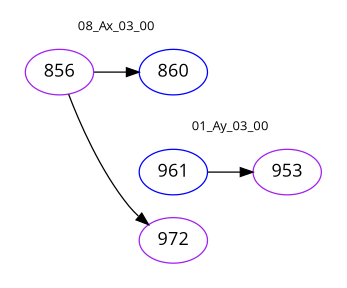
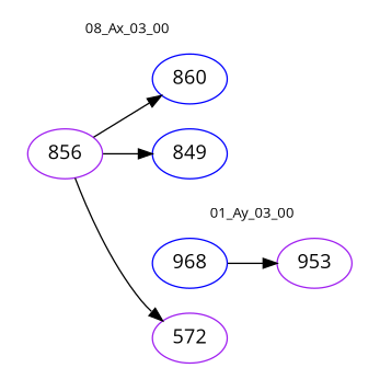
  digraph {
    fontname="Open Sans"
    rankdir=LR
    node [color=blue fontname="Open Sans"]
    edge [color=black fontname="Open Sans"]
-   n1 [label=961]
-   n2 [color=purple label=972]
+   n1 [label=968]
+   n2 [color=purple label=572]
    n3 [color=purple label=953]
    n4 [color=purple label=856]
+   n5 [label=849]
    n6 [label=860]
    subgraph cluster_1 {
      color=white
      fontsize=10
      label="01_Ay_03_00"
      n1
      n2
      n3
    }
    subgraph cluster_2 {
      color=white
      fontsize=10
      label="08_Ax_03_00"
      n4
+     n5
      n6
    }
    n1 -> n3
    n4 -> n2
+   n4 -> n5
    n4 -> n6
  }
